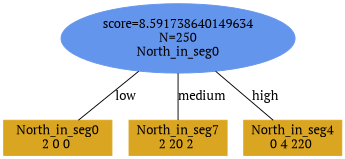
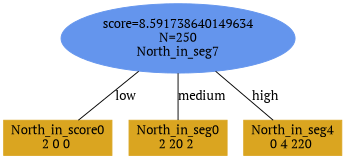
  digraph {
    fontname="PT Serif"
    node [color=goldenrod fontname="PT Serif" shape=box style=filled]
    edge [dir=none fontname="PT Serif"]
-   n1 [color=cornflowerblue label="score=8.591738640149634\nN=250\nNorth_in_seg0" shape=ellipse]
-   n2 [label="North_in_seg0\n2 0 0 "]
-   n3 [label="North_in_seg7\n2 20 2 "]
+   n1 [color=cornflowerblue label="score=8.591738640149634\nN=250\nNorth_in_seg7" shape=ellipse]
+   n2 [label="North_in_score0\n2 0 0 "]
+   n3 [label="North_in_seg0\n2 20 2 "]
    n4 [label="North_in_seg4\n0 4 220 "]
    subgraph sub_1 {
      rank=same
      n1
    }
    subgraph sub_2 {
      rank=same
      n2
    }
    subgraph sub_3 {
      rank=same
      n3
    }
    subgraph sub_4 {
      rank=same
      n4
    }
    n1 -> n2 [label=low]
    n1 -> n3 [label=medium]
    n1 -> n4 [label=high]
  }
